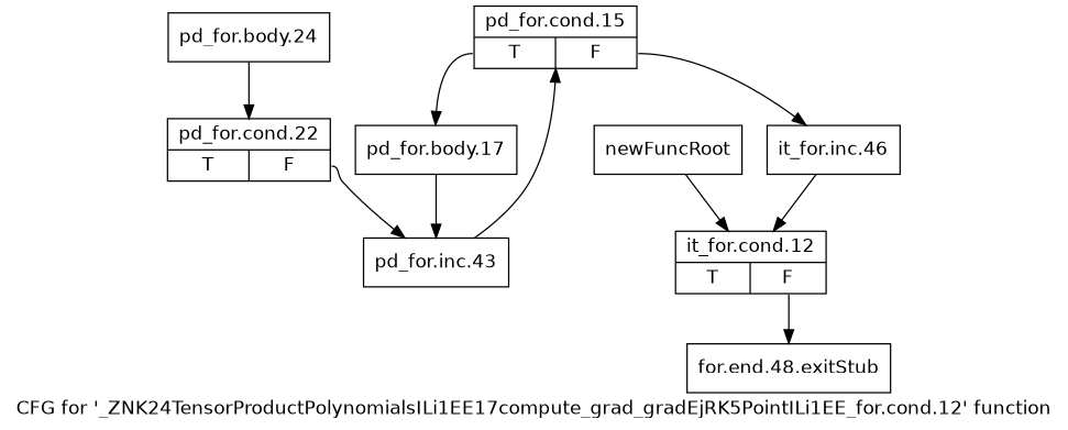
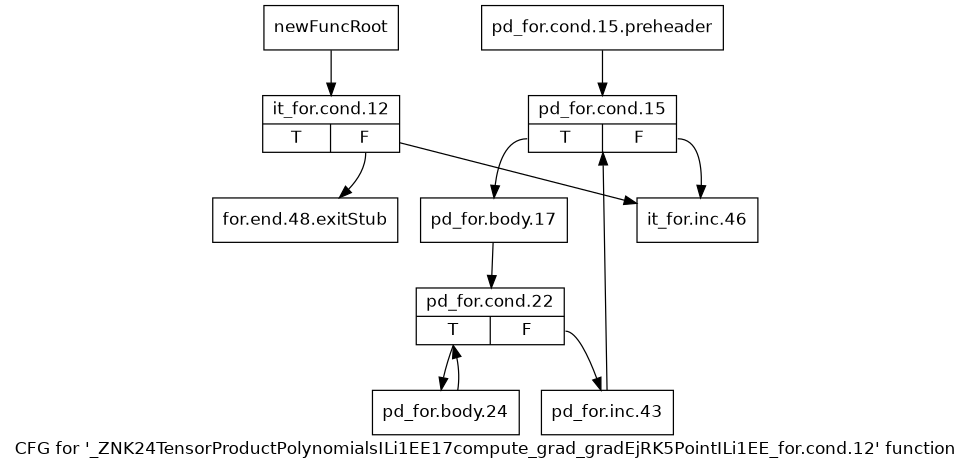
  digraph {
    fontname="DejaVu Sans"
    label="CFG for '_ZNK24TensorProductPolynomialsILi1EE17compute_grad_gradEjRK5PointILi1EE_for.cond.12' function"
    node [fontname="DejaVu Sans" shape=record]
    edge [fontname="DejaVu Sans"]
    n1 [label="{newFuncRoot}"]
    n2 [label="{it_for.cond.12|{<s0>T|<s1>F}}"]
    n3 [label="{for.end.48.exitStub}"]
+   n4 [label="{pd_for.cond.15.preheader}"]
    n5 [label="{pd_for.cond.15|{<s0>T|<s1>F}}"]
    n6 [label="{pd_for.body.17}"]
    n7 [label="{it_for.inc.46}"]
    n8 [label="{pd_for.cond.22|{<s0>T|<s1>F}}"]
    n9 [label="{pd_for.body.24}"]
    n10 [label="{pd_for.inc.43}"]
    n1 -> n2
    n2 -> n3 [tailport=s1]
+   n4 -> n5
    n5 -> n6 [tailport=s0]
    n5 -> n7 [tailport=s1]
-   n6 -> n10
-   n7 -> n2
+   n6 -> n8
+   n2 -> n7
+   n8 -> n9 [tailport=s0]
    n8 -> n10 [tailport=s1]
    n9 -> n8
    n10 -> n5
  }
